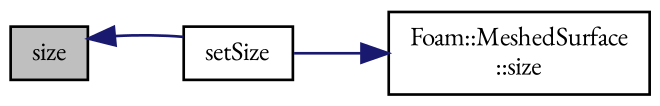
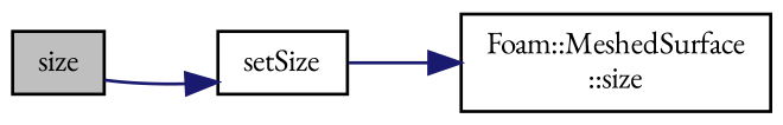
  digraph {
    fontname="EB Garamond"
    rankdir=LR
    node [color=black fontname="EB Garamond" fontsize=10 shape=record]
    edge [color=midnightblue fontname="EB Garamond" fontsize=10 labelfontname=FreeSans labelfontsize=10 style=solid]
    n1 [fillcolor=grey75 fontcolor=black height=0.2 label=size style=filled width=0.4]
    n2 [height=0.2 label=setSize width=0.4]
    n3 [height=0.2 label="Foam::MeshedSurface\l::size" width=0.4]
-   n2 -> n1
+   n1 -> n2
    n2 -> n3
  }
